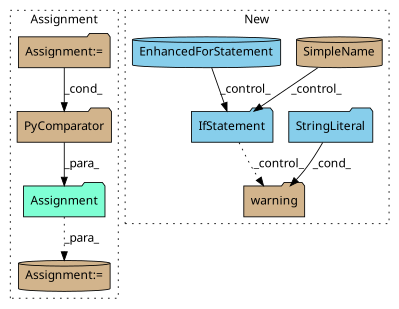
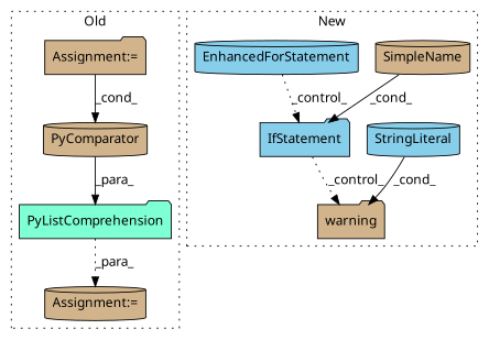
  digraph {
    fontname="Noto Sans"
    node [a=7 fillcolor=tan fontname="Noto Sans" l=41 s=2305 shape=cylinder style=filled]
    edge [fontname="Noto Sans" style=solid]
-   n1 [a=113 label=PyComparator shape=folder]
+   n1 [a=113 label=PyComparator]
    n2 [label="Assignment:=" shape=folder]
-   n3 [a=109 fillcolor=aquamarine l=145 label=Assignment s=2209 shape=folder]
+   n3 [a=109 fillcolor=aquamarine l=145 label=PyListComprehension s=2209 shape=folder]
    n4 [l=1 label="Assignment:=" s=2180]
    n5 [a=32 l="8,1" label=warning s="2549,2634" shape=folder]
    n6 [a=25 fillcolor=skyblue l="14,2" label=IfStatement s="2487,2525" shape=folder]
    n7 [a=42 label=SimpleName l="" s=""]
-   n8 [a=45 fillcolor=skyblue l=65 label=StringLiteral s=2557 shape=folder]
+   n8 [a=45 fillcolor=skyblue l=65 label=StringLiteral s=2557]
    n9 [a=70 fillcolor=skyblue l="61,2" label=EnhancedForStatement s="2379,2473"]
    subgraph cluster_1 {
-     label=Assignment
+     label=Old
      style=dotted
      n1
      n2
      n3
      n4
    }
    subgraph cluster_2 {
      label=New
      style=dotted
      n5
      n6
      n7
      n8
      n9
    }
    n1 -> n3 [label=_para_]
    n2 -> n1 [label=_cond_]
    n3 -> n4 [label=_para_ style=dotted]
    n6 -> n5 [label=_control_ style=dotted]
-   n7 -> n6 [label=_control_]
+   n7 -> n6 [label=_cond_]
    n8 -> n5 [label=_cond_]
-   n9 -> n6 [label=_control_]
+   n9 -> n6 [label=_control_ style=dotted]
  }
